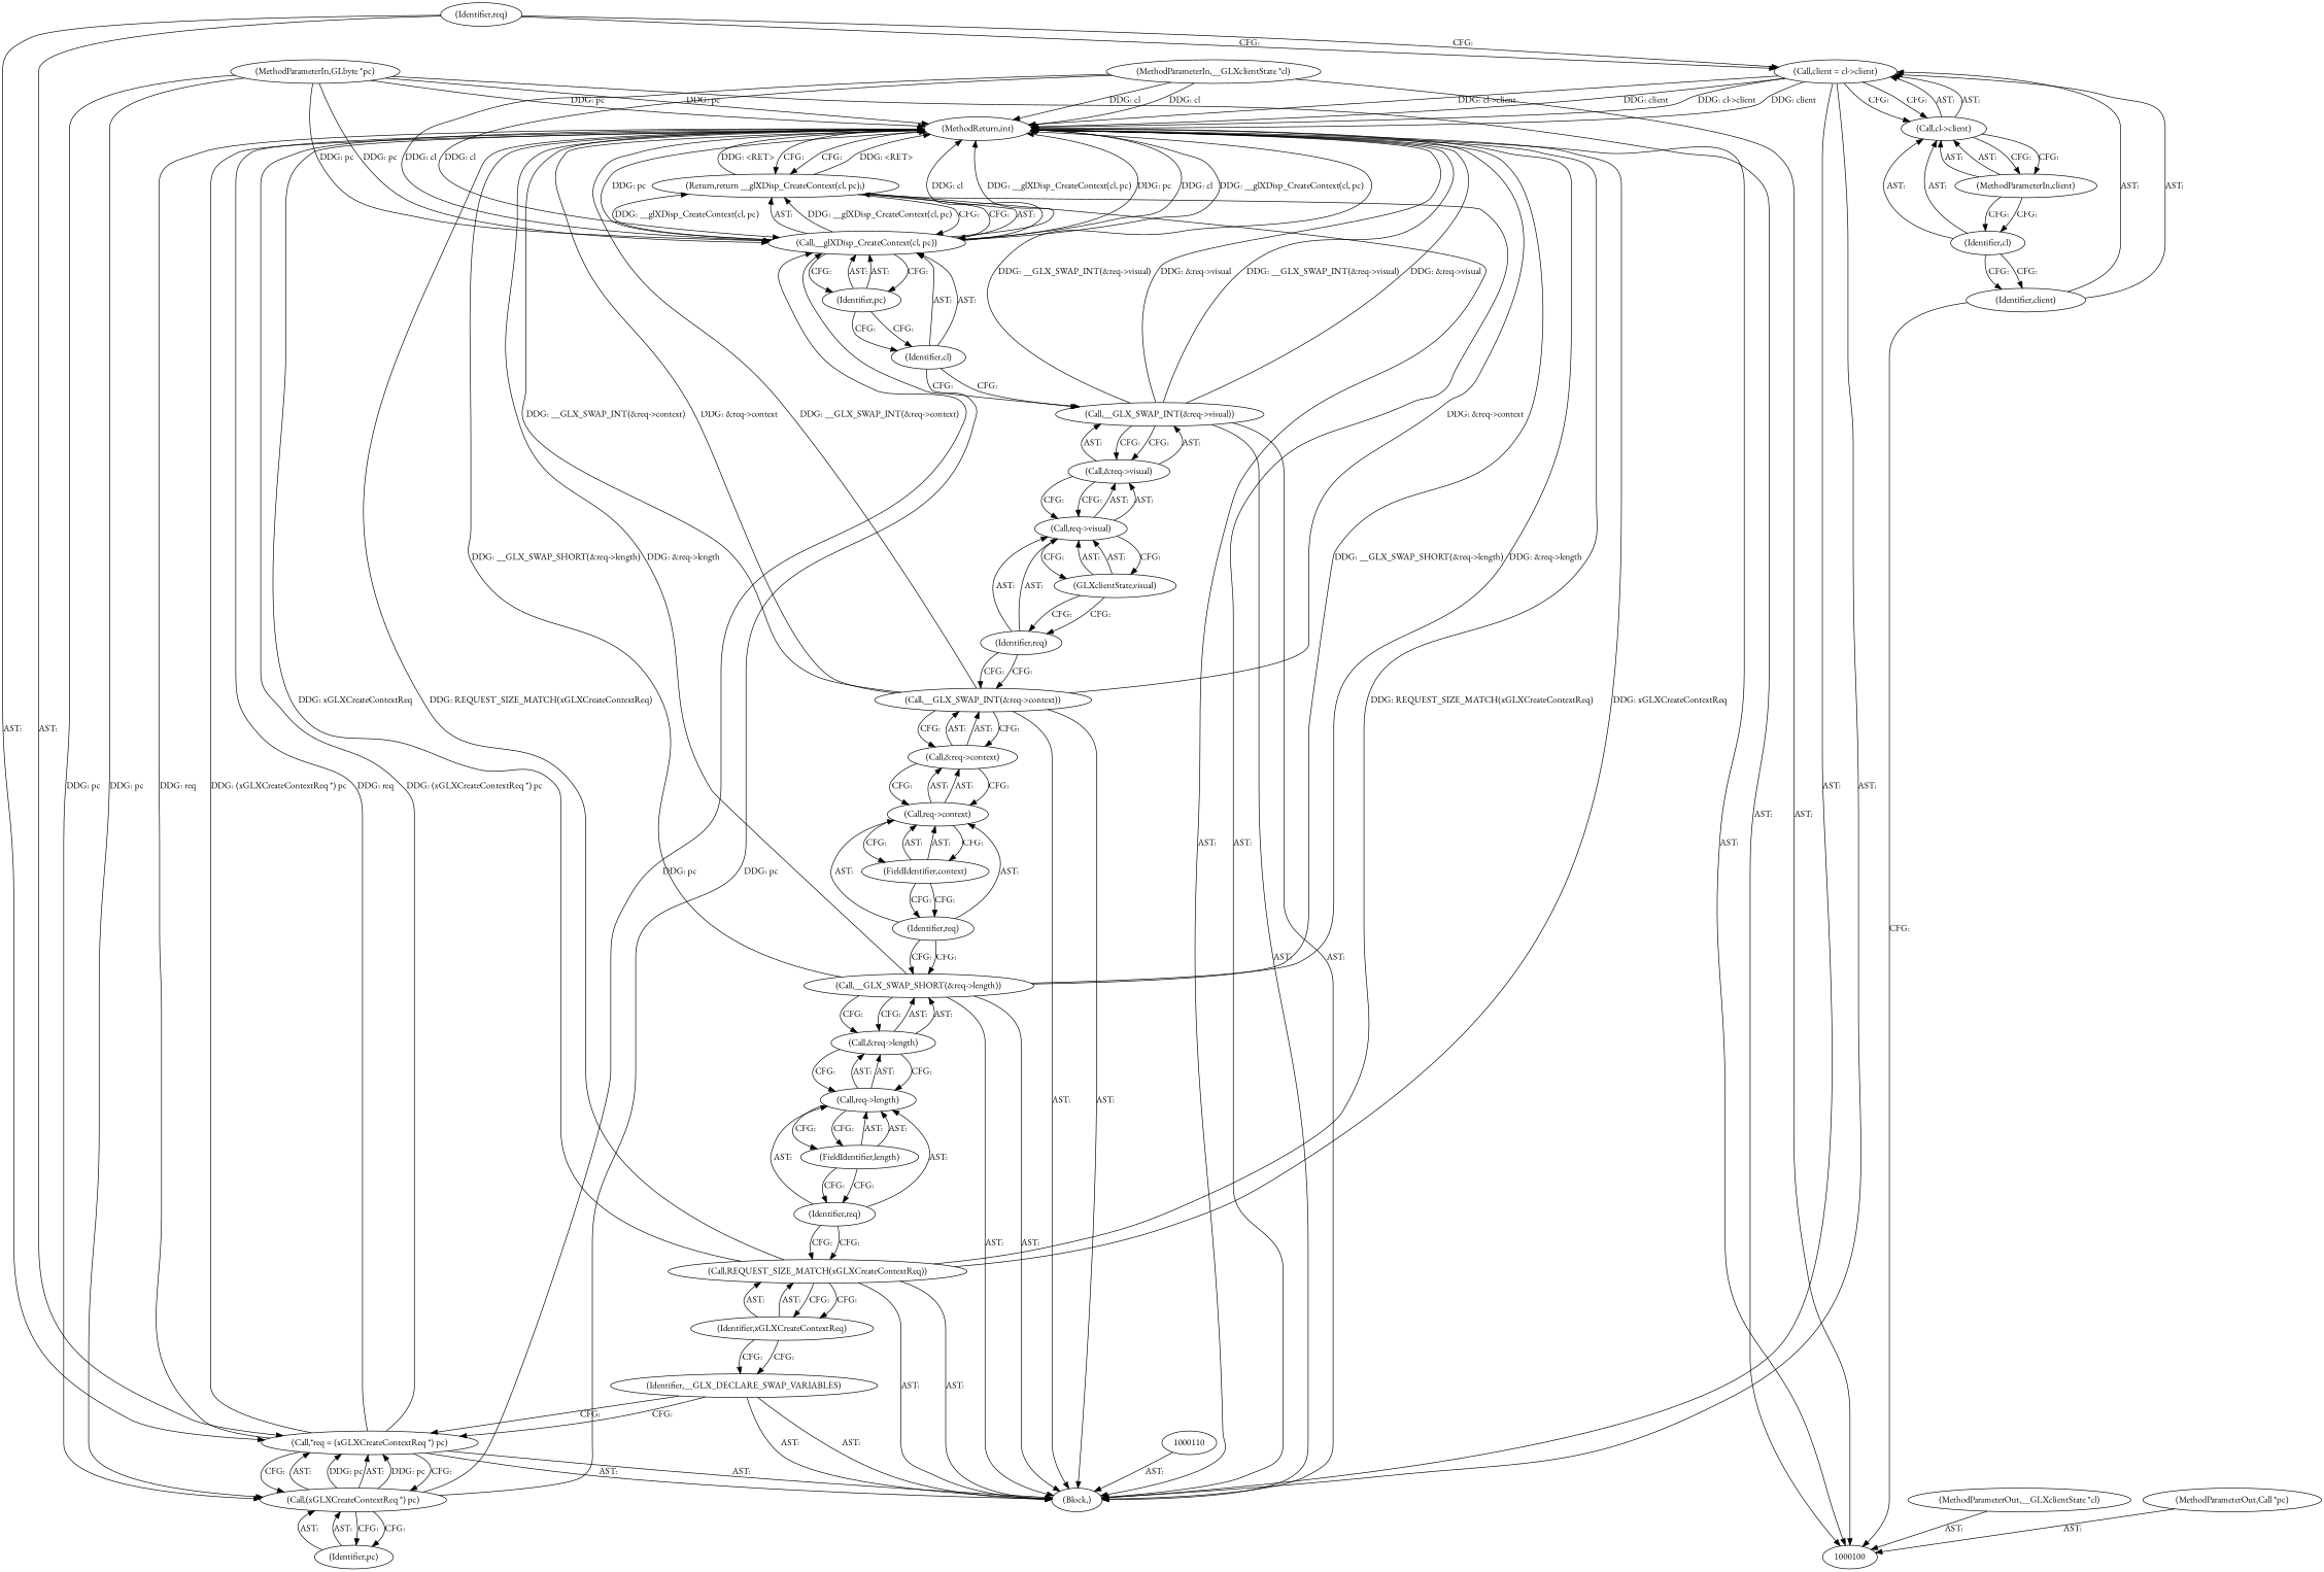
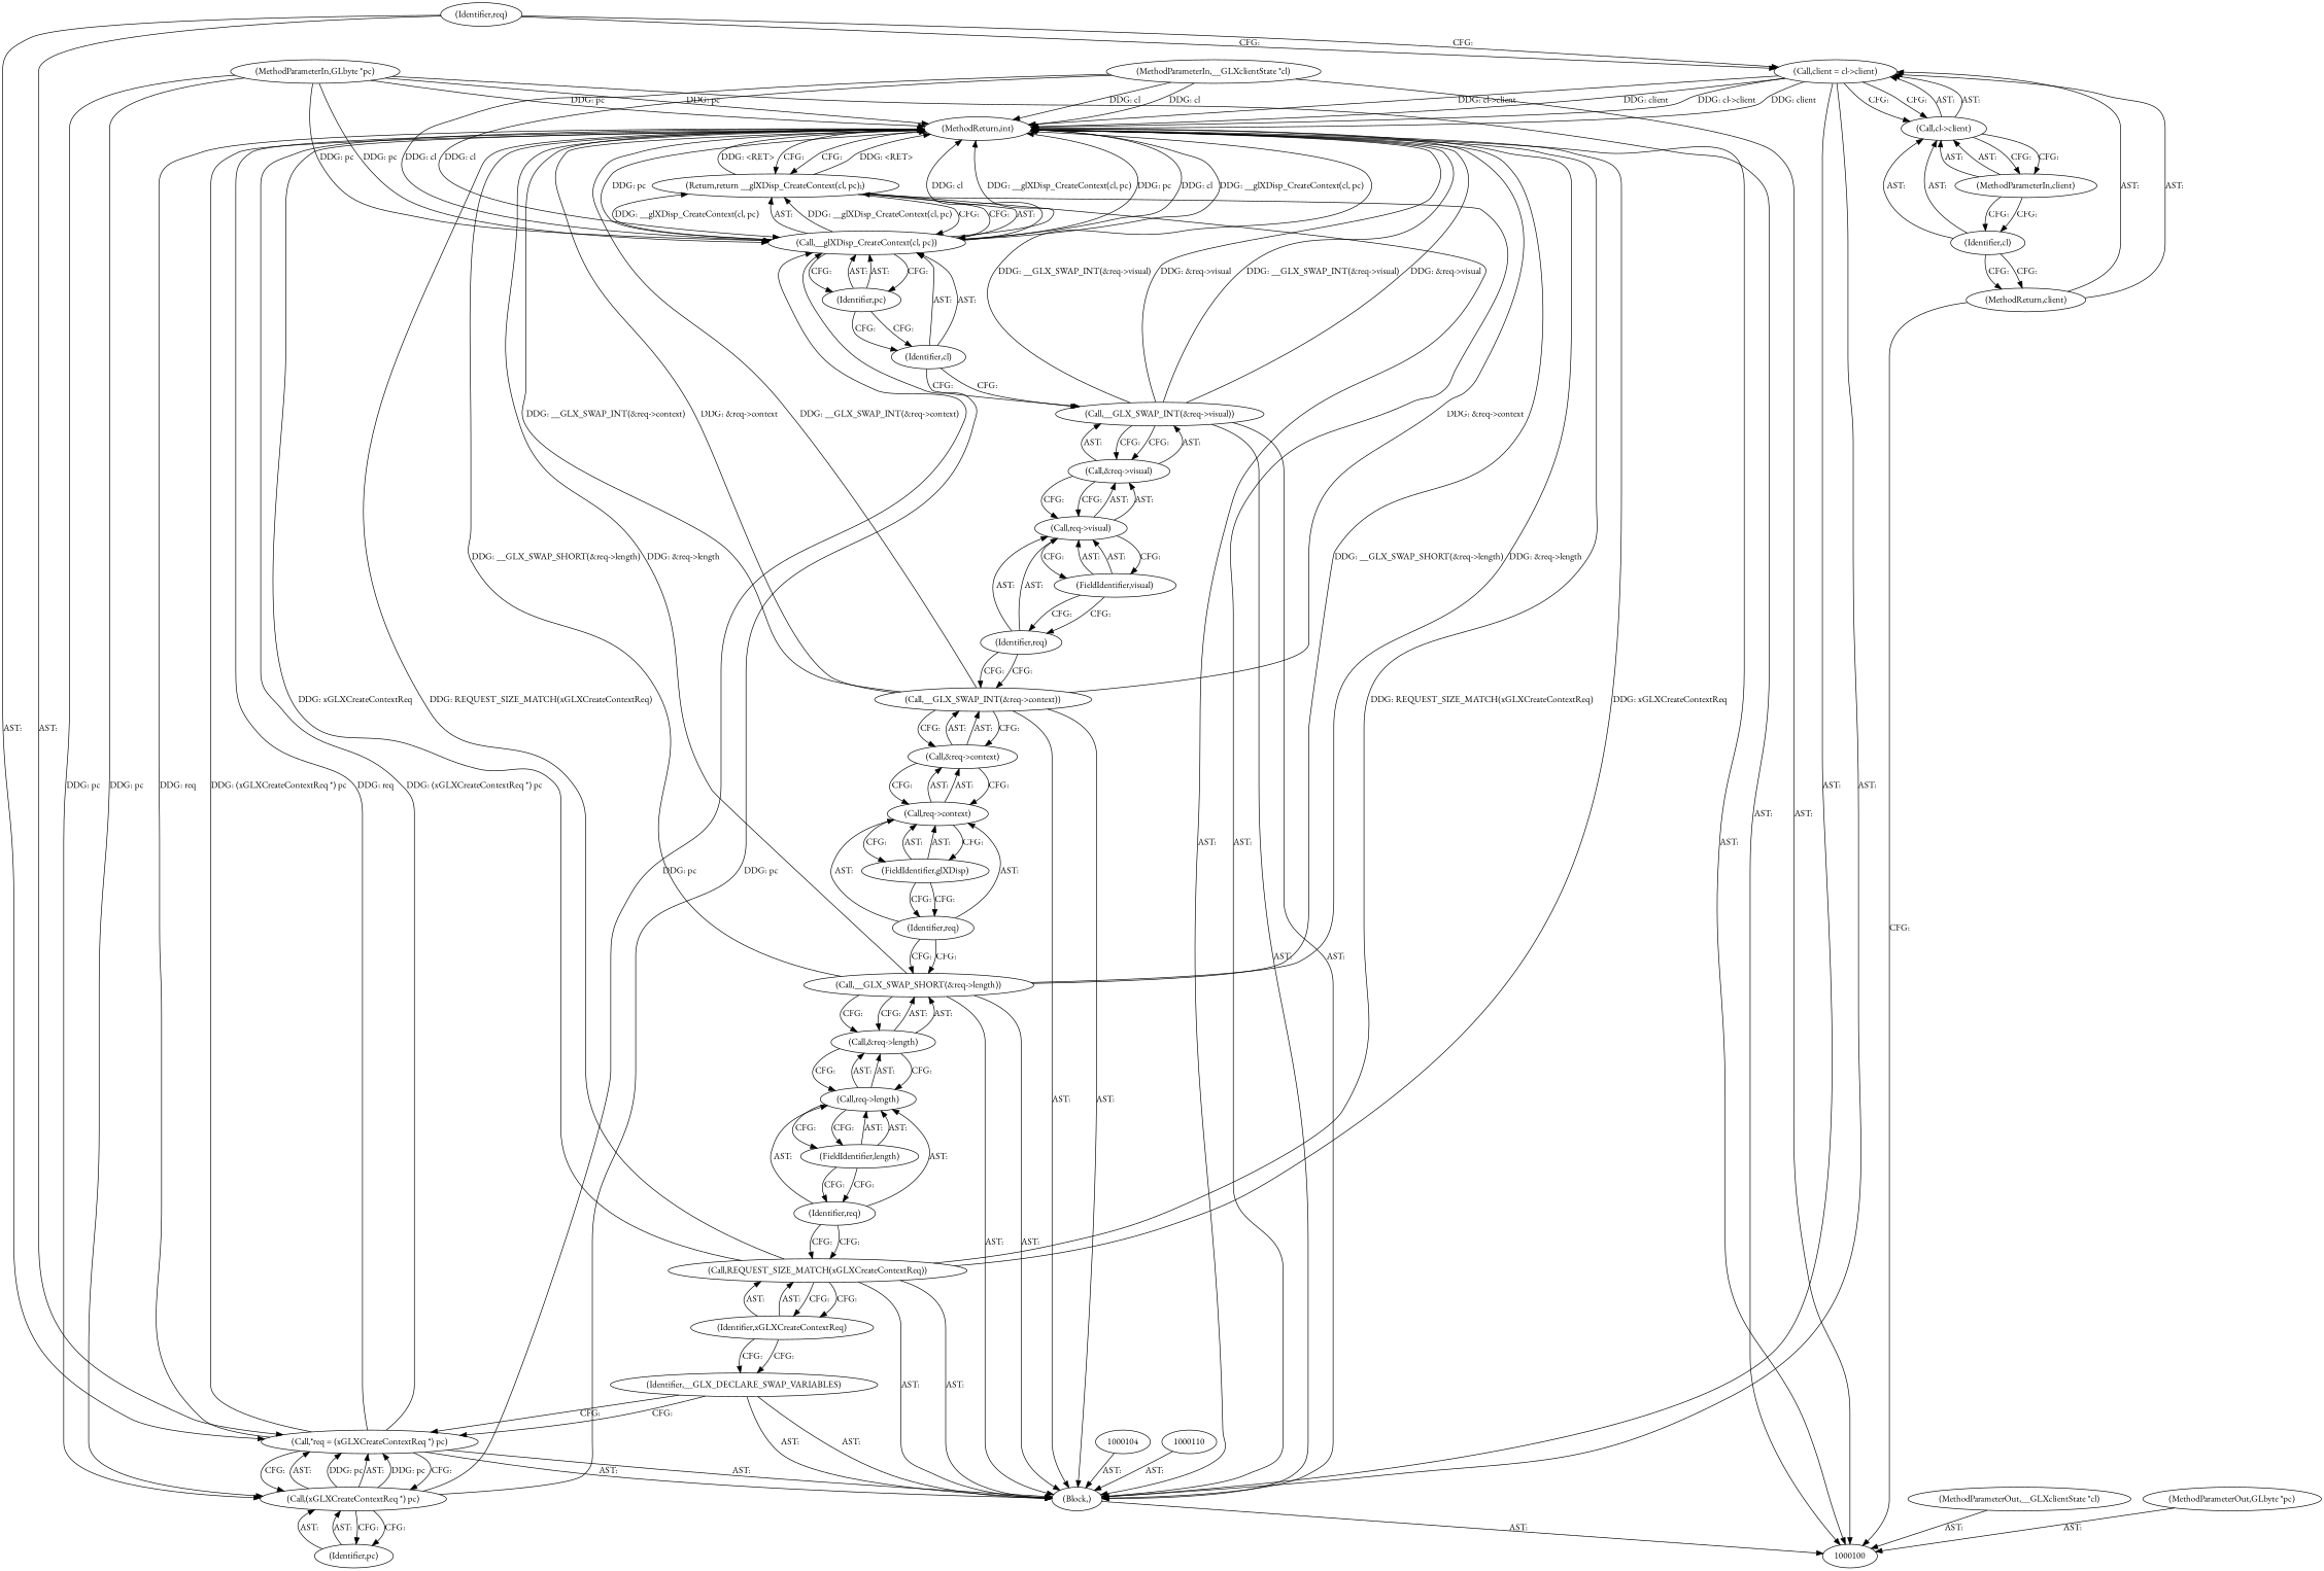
  digraph {
    fontname="EB Garamond"
    node [fontname="EB Garamond"]
    edge [fontname="EB Garamond"]
    n1 [label="(MethodReturn,int)"]
    n2 [label="(Return,return __glXDisp_CreateContext(cl, pc);)"]
    1000100
    n4 [label="(Call,__glXDisp_CreateContext(cl, pc))"]
    n5 [label="(Block,)"]
    n6 [label="(MethodParameterIn,__GLXclientState *cl)"]
    n7 [label="(Identifier,pc)"]
    n8 [label="(MethodParameterOut,__GLXclientState *cl)"]
    n9 [label="(MethodParameterIn,GLbyte *pc)"]
    n10 [label="(Call,(xGLXCreateContextReq *) pc)"]
    n11 [label="(Call,*req = (xGLXCreateContextReq *) pc)"]
    n12 [label="(Identifier,pc)"]
-   n13 [label="(MethodParameterOut,Call *pc)"]
+   n13 [label="(MethodParameterOut,GLbyte *pc)"]
    n14 [label="(Call,&req->context)"]
    n15 [label="(Call,req->context)"]
    n16 [label="(Call,__GLX_SWAP_INT(&req->context))"]
-   n17 [label="(FieldIdentifier,context)"]
+   n17 [label="(FieldIdentifier,glXDisp)"]
    n18 [label="(Identifier,req)"]
    n19 [label="(Call,__GLX_SWAP_SHORT(&req->length))"]
    n20 [label="(Call,&req->length)"]
    n21 [label="(Call,&req->visual)"]
    n22 [label="(Call,req->visual)"]
    n23 [label="(Call,__GLX_SWAP_INT(&req->visual))"]
-   n24 [label="(GLXclientState,visual)"]
+   n24 [label="(FieldIdentifier,visual)"]
    n25 [label="(Identifier,req)"]
    n26 [label="(Identifier,cl)"]
    n27 [label="(Call,client = cl->client)"]
    n28 [label="(Call,cl->client)"]
    n29 [label="(MethodParameterIn,client)"]
-   n30 [label="(Identifier,client)"]
+   n30 [label="(MethodReturn,client)"]
    n31 [label="(Identifier,cl)"]
    n32 [label="(Identifier,req)"]
    n33 [label="(Identifier,__GLX_DECLARE_SWAP_VARIABLES)"]
    n34 [label="(Identifier,xGLXCreateContextReq)"]
    n35 [label="(Call,REQUEST_SIZE_MATCH(xGLXCreateContextReq))"]
    n36 [label="(Call,req->length)"]
    n37 [label="(FieldIdentifier,length)"]
    n38 [label="(Identifier,req)"]
+   1000104
    1000110
    n1 -> n2 [label="CFG: "]
    n1 -> n2 [label="CFG: "]
    n1 -> 1000100 [label="AST: "]
    n2 -> n1 [label="DDG: <RET>"]
    n2 -> n1 [label="DDG: <RET>"]
    n2 -> n4 [label="CFG: "]
    n2 -> n4 [label="CFG: "]
    n2 -> n5 [label="AST: "]
    n2 -> n5 [label="AST: "]
    n4 -> n1 [label="DDG: cl"]
    n4 -> n1 [label="DDG: __glXDisp_CreateContext(cl, pc)"]
    n4 -> n1 [label="DDG: pc"]
    n4 -> n1 [label="DDG: cl"]
    n4 -> n1 [label="DDG: __glXDisp_CreateContext(cl, pc)"]
    n4 -> n1 [label="DDG: pc"]
    n4 -> n2 [label="AST: "]
    n4 -> n2 [label="DDG: __glXDisp_CreateContext(cl, pc)"]
    n4 -> n2 [label="AST: "]
    n4 -> n2 [label="DDG: __glXDisp_CreateContext(cl, pc)"]
    n4 -> n7 [label="CFG: "]
    n4 -> n7 [label="CFG: "]
+   n5 -> 1000100 [label="AST: "]
    n6 -> n1 [label="DDG: cl"]
    n6 -> n1 [label="DDG: cl"]
    n6 -> 1000100 [label="AST: "]
    n6 -> n4 [label="DDG: cl"]
    n6 -> n4 [label="DDG: cl"]
    n7 -> n4 [label="AST: "]
    n7 -> n4 [label="AST: "]
    n7 -> n26 [label="CFG: "]
    n7 -> n26 [label="CFG: "]
    n8 -> 1000100 [label="AST: "]
    n9 -> n1 [label="DDG: pc"]
    n9 -> n1 [label="DDG: pc"]
    n9 -> 1000100 [label="AST: "]
    n9 -> n4 [label="DDG: pc"]
    n9 -> n4 [label="DDG: pc"]
    n9 -> n10 [label="DDG: pc"]
    n9 -> n10 [label="DDG: pc"]
    n10 -> n4 [label="DDG: pc"]
    n10 -> n4 [label="DDG: pc"]
    n10 -> n11 [label="AST: "]
    n10 -> n11 [label="DDG: pc"]
    n10 -> n11 [label="AST: "]
    n10 -> n11 [label="DDG: pc"]
    n10 -> n12 [label="CFG: "]
    n10 -> n12 [label="CFG: "]
    n11 -> n1 [label="DDG: req"]
    n11 -> n1 [label="DDG: (xGLXCreateContextReq *) pc"]
    n11 -> n1 [label="DDG: req"]
    n11 -> n1 [label="DDG: (xGLXCreateContextReq *) pc"]
    n11 -> n5 [label="AST: "]
    n11 -> n5 [label="AST: "]
    n11 -> n10 [label="CFG: "]
    n11 -> n10 [label="CFG: "]
    n12 -> n10 [label="AST: "]
    n12 -> n10 [label="AST: "]
    n13 -> 1000100 [label="AST: "]
    n14 -> n15 [label="CFG: "]
    n14 -> n15 [label="CFG: "]
    n14 -> n16 [label="AST: "]
    n14 -> n16 [label="AST: "]
    n15 -> n14 [label="AST: "]
    n15 -> n14 [label="AST: "]
    n15 -> n17 [label="CFG: "]
    n15 -> n17 [label="CFG: "]
    n16 -> n1 [label="DDG: &req->context"]
    n16 -> n1 [label="DDG: __GLX_SWAP_INT(&req->context)"]
    n16 -> n1 [label="DDG: &req->context"]
    n16 -> n1 [label="DDG: __GLX_SWAP_INT(&req->context)"]
    n16 -> n5 [label="AST: "]
    n16 -> n5 [label="AST: "]
    n16 -> n14 [label="CFG: "]
    n16 -> n14 [label="CFG: "]
    n17 -> n15 [label="AST: "]
    n17 -> n15 [label="AST: "]
    n17 -> n18 [label="CFG: "]
    n17 -> n18 [label="CFG: "]
    n18 -> n15 [label="AST: "]
    n18 -> n15 [label="AST: "]
    n18 -> n19 [label="CFG: "]
    n18 -> n19 [label="CFG: "]
    n19 -> n1 [label="DDG: __GLX_SWAP_SHORT(&req->length)"]
    n19 -> n1 [label="DDG: &req->length"]
    n19 -> n1 [label="DDG: __GLX_SWAP_SHORT(&req->length)"]
    n19 -> n1 [label="DDG: &req->length"]
    n19 -> n5 [label="AST: "]
    n19 -> n5 [label="AST: "]
    n19 -> n20 [label="CFG: "]
    n19 -> n20 [label="CFG: "]
    n20 -> n19 [label="AST: "]
    n20 -> n19 [label="AST: "]
    n20 -> n36 [label="CFG: "]
    n20 -> n36 [label="CFG: "]
    n21 -> n22 [label="CFG: "]
    n21 -> n22 [label="CFG: "]
    n21 -> n23 [label="AST: "]
    n21 -> n23 [label="AST: "]
    n22 -> n21 [label="AST: "]
    n22 -> n21 [label="AST: "]
    n22 -> n24 [label="CFG: "]
    n22 -> n24 [label="CFG: "]
    n23 -> n1 [label="DDG: &req->visual"]
    n23 -> n1 [label="DDG: __GLX_SWAP_INT(&req->visual)"]
    n23 -> n1 [label="DDG: &req->visual"]
    n23 -> n1 [label="DDG: __GLX_SWAP_INT(&req->visual)"]
    n23 -> n5 [label="AST: "]
    n23 -> n5 [label="AST: "]
    n23 -> n21 [label="CFG: "]
    n23 -> n21 [label="CFG: "]
    n24 -> n22 [label="AST: "]
    n24 -> n22 [label="AST: "]
    n24 -> n25 [label="CFG: "]
    n24 -> n25 [label="CFG: "]
    n25 -> n16 [label="CFG: "]
    n25 -> n16 [label="CFG: "]
    n25 -> n22 [label="AST: "]
    n25 -> n22 [label="AST: "]
    n26 -> n4 [label="AST: "]
    n26 -> n4 [label="AST: "]
    n26 -> n23 [label="CFG: "]
    n26 -> n23 [label="CFG: "]
    n27 -> n1 [label="DDG: cl->client"]
    n27 -> n1 [label="DDG: client"]
    n27 -> n1 [label="DDG: cl->client"]
    n27 -> n1 [label="DDG: client"]
    n27 -> n5 [label="AST: "]
    n27 -> n5 [label="AST: "]
    n27 -> n28 [label="CFG: "]
    n27 -> n28 [label="CFG: "]
    n28 -> n27 [label="AST: "]
    n28 -> n27 [label="AST: "]
    n28 -> n29 [label="CFG: "]
    n28 -> n29 [label="CFG: "]
    n29 -> n28 [label="AST: "]
    n29 -> n28 [label="AST: "]
    n29 -> n31 [label="CFG: "]
    n29 -> n31 [label="CFG: "]
    n30 -> 1000100 [label="CFG: "]
    n30 -> n27 [label="AST: "]
    n30 -> n27 [label="AST: "]
    n31 -> n28 [label="AST: "]
    n31 -> n28 [label="AST: "]
    n31 -> n30 [label="CFG: "]
    n31 -> n30 [label="CFG: "]
    n32 -> n11 [label="AST: "]
    n32 -> n11 [label="AST: "]
    n32 -> n27 [label="CFG: "]
    n32 -> n27 [label="CFG: "]
    n33 -> n5 [label="AST: "]
    n33 -> n5 [label="AST: "]
    n33 -> n11 [label="CFG: "]
    n33 -> n11 [label="CFG: "]
    n34 -> n33 [label="CFG: "]
    n34 -> n33 [label="CFG: "]
    n34 -> n35 [label="AST: "]
    n34 -> n35 [label="AST: "]
    n35 -> n1 [label="DDG: REQUEST_SIZE_MATCH(xGLXCreateContextReq)"]
    n35 -> n1 [label="DDG: xGLXCreateContextReq"]
    n35 -> n1 [label="DDG: REQUEST_SIZE_MATCH(xGLXCreateContextReq)"]
    n35 -> n1 [label="DDG: xGLXCreateContextReq"]
    n35 -> n5 [label="AST: "]
    n35 -> n5 [label="AST: "]
    n35 -> n34 [label="CFG: "]
    n35 -> n34 [label="CFG: "]
    n36 -> n20 [label="AST: "]
    n36 -> n20 [label="AST: "]
    n36 -> n37 [label="CFG: "]
    n36 -> n37 [label="CFG: "]
    n37 -> n36 [label="AST: "]
    n37 -> n36 [label="AST: "]
    n37 -> n38 [label="CFG: "]
    n37 -> n38 [label="CFG: "]
    n38 -> n35 [label="CFG: "]
    n38 -> n35 [label="CFG: "]
    n38 -> n36 [label="AST: "]
    n38 -> n36 [label="AST: "]
+   1000104 -> n5 [label="AST: "]
    1000110 -> n5 [label="AST: "]
  }
